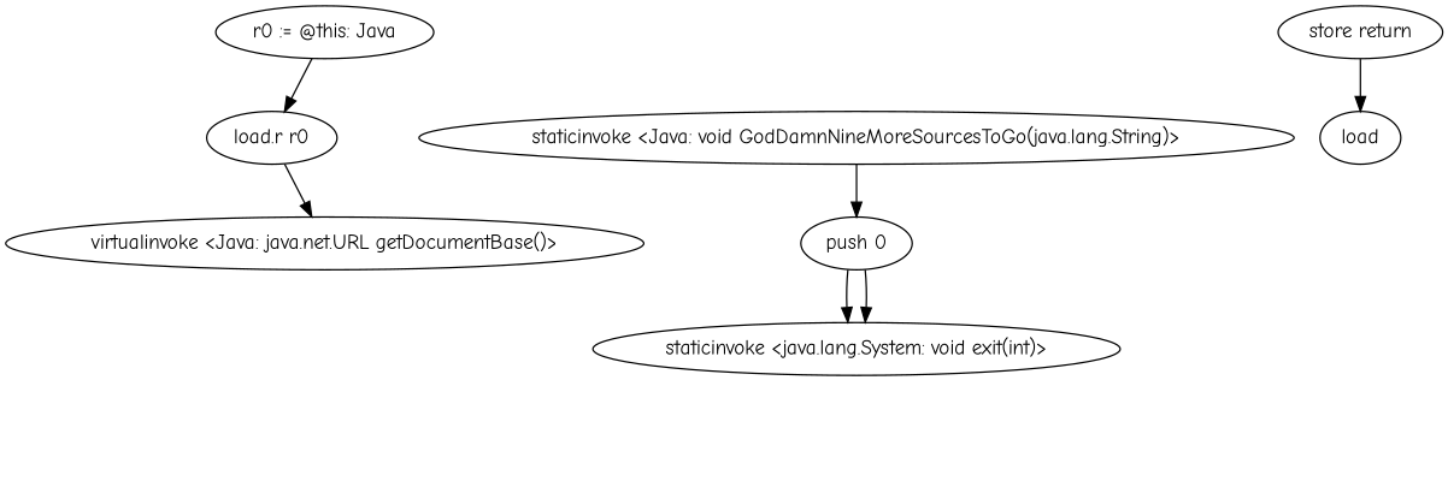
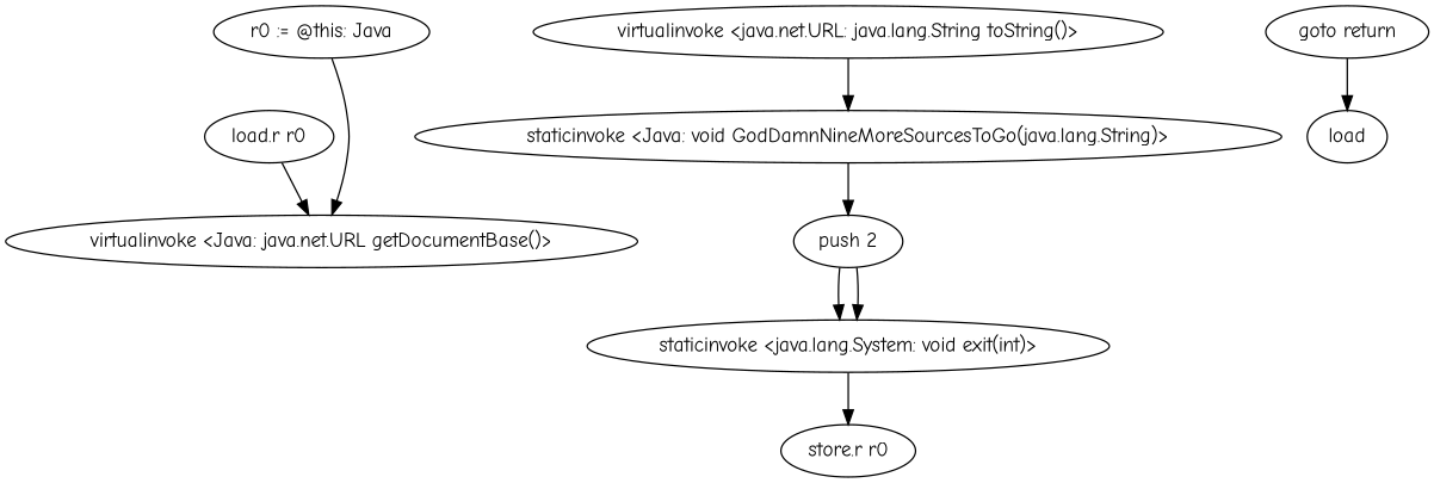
  digraph {
    fontname="Comic Neue"
    node [fontname="Comic Neue"]
    edge [fontname="Comic Neue"]
    "r0 := @this: Java"
    "load.r r0"
    "virtualinvoke <Java: java.net.URL getDocumentBase()>"
+   "virtualinvoke <java.net.URL: java.lang.String toString()>"
    "staticinvoke <Java: void GodDamnNineMoreSourcesToGo(java.lang.String)>"
-   "push 0"
+   "push 0" [label="push 2"]
    "staticinvoke <java.lang.System: void exit(int)>"
+   "store.r r0"
    n9 [label=load]
-   "goto return" [label="store return"]
-   "r0 := @this: Java" -> "load.r r0"
+   "goto return"
+   "r0 := @this: Java" -> "virtualinvoke <Java: java.net.URL getDocumentBase()>"
    "load.r r0" -> "virtualinvoke <Java: java.net.URL getDocumentBase()>"
+   "virtualinvoke <java.net.URL: java.lang.String toString()>" -> "staticinvoke <Java: void GodDamnNineMoreSourcesToGo(java.lang.String)>"
    "staticinvoke <Java: void GodDamnNineMoreSourcesToGo(java.lang.String)>" -> "push 0"
    "push 0" -> "staticinvoke <java.lang.System: void exit(int)>"
    "push 0" -> "staticinvoke <java.lang.System: void exit(int)>"
+   "staticinvoke <java.lang.System: void exit(int)>" -> "store.r r0"
    "goto return" -> n9
  }
